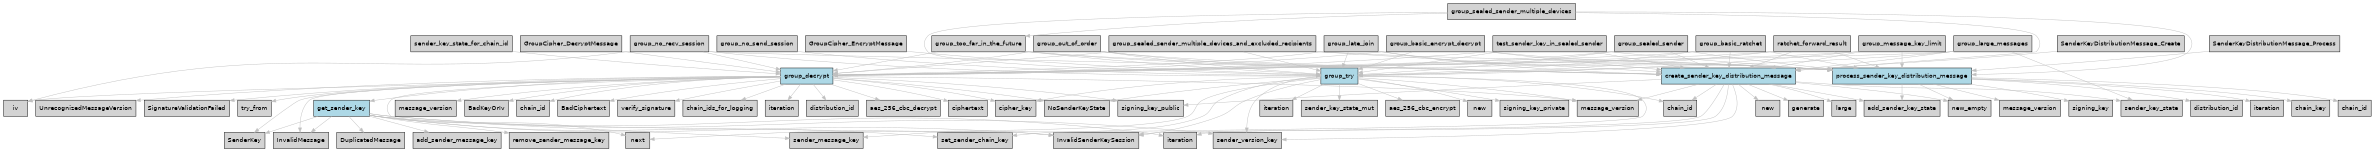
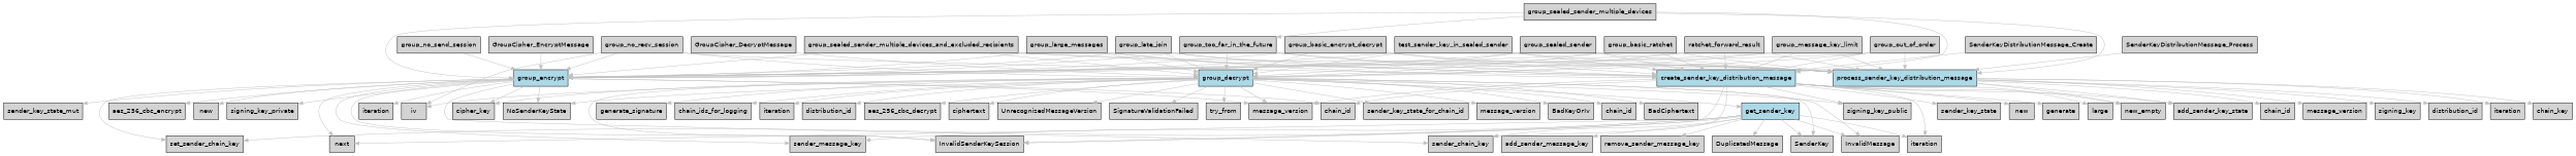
  digraph {
    rankdir=TB
    node [fillcolor=lightgray fontname=Helvetica shape=box style=filled]
    edge [color=gray]
    n1 [fillcolor=lightblue label=get_sender_key]
    n2 [label=InvalidSenderKeySession]
    n3 [label=set_sender_chain_key]
    n4 [label=next]
    n5 [label=add_sender_message_key]
    n6 [label=remove_sender_message_key]
-   n7 [label=sender_version_key]
+   n7 [label=sender_chain_key]
    n8 [label=sender_message_key]
    n9 [label=SenderKey]
    n10 [label=InvalidMessage]
    n11 [label=iteration]
    n12 [label=DuplicatedMessage]
-   n13 [fillcolor=lightblue label=group_try]
+   n13 [fillcolor=lightblue label=group_encrypt]
    n14 [label=iteration]
    n15 [label=sender_key_state_mut]
    n16 [label=message_version]
    n17 [label=aes_256_cbc_encrypt]
    n18 [label=new]
    n19 [label=cipher_key]
    n20 [label=chain_id]
    n21 [label=signing_key_private]
    n22 [label=NoSenderKeyState]
    n23 [label=iv]
    n24 [fillcolor=lightblue label=process_sender_key_distribution_message]
    n25 [label=distribution_id]
    n26 [label=iteration]
    n27 [label=chain_key]
    n28 [label=add_sender_key_state]
    n29 [label=chain_id]
    n30 [label=new_empty]
    n31 [label=message_version]
    n32 [label=signing_key]
    n33 [fillcolor=lightblue label=group_decrypt]
    n34 [label=signing_key_public]
    n35 [label=sender_key_state_for_chain_id]
    n36 [label=message_version]
    n37 [label=BadKeyOrIv]
    n38 [label=chain_id]
    n39 [label=BadCiphertext]
-   n40 [label=verify_signature]
+   n40 [label=generate_signature]
    n41 [label=chain_ids_for_logging]
    n42 [label=iteration]
    n43 [label=distribution_id]
    n44 [label=aes_256_cbc_decrypt]
    n45 [label=ciphertext]
    n46 [label=UnrecognizedMessageVersion]
    n47 [label=SignatureValidationFailed]
    n48 [label=try_from]
    n49 [fillcolor=lightblue label=create_sender_key_distribution_message]
    n50 [label=sender_key_state]
    n51 [label=new]
    n52 [label=generate]
    n53 [label=large]
    n54 [label=group_out_of_order]
    n55 [label=group_sealed_sender_multiple_devices_and_excluded_recipients]
    n56 [label=GroupCipher_DecryptMessage]
    n57 [label=SenderKeyDistributionMessage_Create]
    n58 [label=group_large_messages]
    n59 [label=group_late_join]
    n60 [label=group_too_far_in_the_future]
    n61 [label=SenderKeyDistributionMessage_Process]
    n62 [label=group_no_send_session]
    n63 [label=group_basic_encrypt_decrypt]
    n64 [label=test_sender_key_in_sealed_sender]
    n65 [label=group_sealed_sender]
    n66 [label=group_sealed_sender_multiple_devices]
    n67 [label=group_basic_ratchet]
    n68 [label=ratchet_forward_result]
    n69 [label=GroupCipher_EncryptMessage]
    n70 [label=group_no_recv_session]
    n71 [label=group_message_key_limit]
    n1 -> n2
    n1 -> n3
    n1 -> n4
    n1 -> n5
    n1 -> n6
    n1 -> n7
    n1 -> n8
    n1 -> n9
    n1 -> n10
    n1 -> n11
    n1 -> n12
    n13 -> n2
    n13 -> n3
    n13 -> n4
    n13 -> n7
    n13 -> n8
    n13 -> n14
    n13 -> n15
    n13 -> n16
    n13 -> n17
    n13 -> n18
    n13 -> n19
    n13 -> n20
    n13 -> n21
    n13 -> n22
    n24 -> n25
    n24 -> n26
    n24 -> n27
    n24 -> n28
    n24 -> n29
    n24 -> n30
    n24 -> n31
    n24 -> n32
    n33 -> n1
    n33 -> n2
    n33 -> n9
    n33 -> n10
    n33 -> n16
    n33 -> n19
    n33 -> n22
    n33 -> n23
    n33 -> n34
-   n35 -> n33
+   n33 -> n35
    n33 -> n36
    n33 -> n37
    n33 -> n38
    n33 -> n39
    n33 -> n40
    n33 -> n41
    n33 -> n42
    n33 -> n43
    n33 -> n44
    n33 -> n45
    n33 -> n46
    n33 -> n47
    n33 -> n48
    n49 -> n2
    n49 -> n7
    n49 -> n11
    n49 -> n16
    n49 -> n20
    n49 -> n28
    n49 -> n30
    n49 -> n34
    n49 -> n50
    n49 -> n51
    n49 -> n52
    n49 -> n53
    n54 -> n13
    n54 -> n24
    n54 -> n33
    n54 -> n49
    n55 -> n13
    n55 -> n24
    n55 -> n33
    n55 -> n49
    n56 -> n33
    n57 -> n49
    n58 -> n13
-   n58 -> n50
+   n58 -> n24
    n58 -> n33
    n58 -> n49
    n59 -> n13
    n59 -> n24
    n59 -> n33
    n59 -> n49
    n60 -> n13
    n60 -> n24
    n60 -> n33
    n60 -> n49
    n61 -> n24
    n62 -> n13
    n63 -> n13
    n63 -> n24
    n63 -> n33
    n63 -> n49
    n64 -> n13
    n64 -> n24
    n64 -> n33
    n64 -> n49
    n65 -> n13
    n65 -> n24
    n65 -> n33
    n65 -> n49
    n66 -> n13
    n66 -> n24
    n66 -> n49
    n66 -> n60
    n67 -> n13
    n67 -> n24
    n67 -> n33
    n67 -> n49
    n68 -> n13
    n68 -> n24
    n68 -> n33
    n68 -> n49
    n69 -> n13
    n70 -> n13
    n70 -> n23
    n70 -> n33
    n70 -> n49
    n71 -> n13
    n71 -> n24
    n71 -> n33
    n71 -> n49
  }
